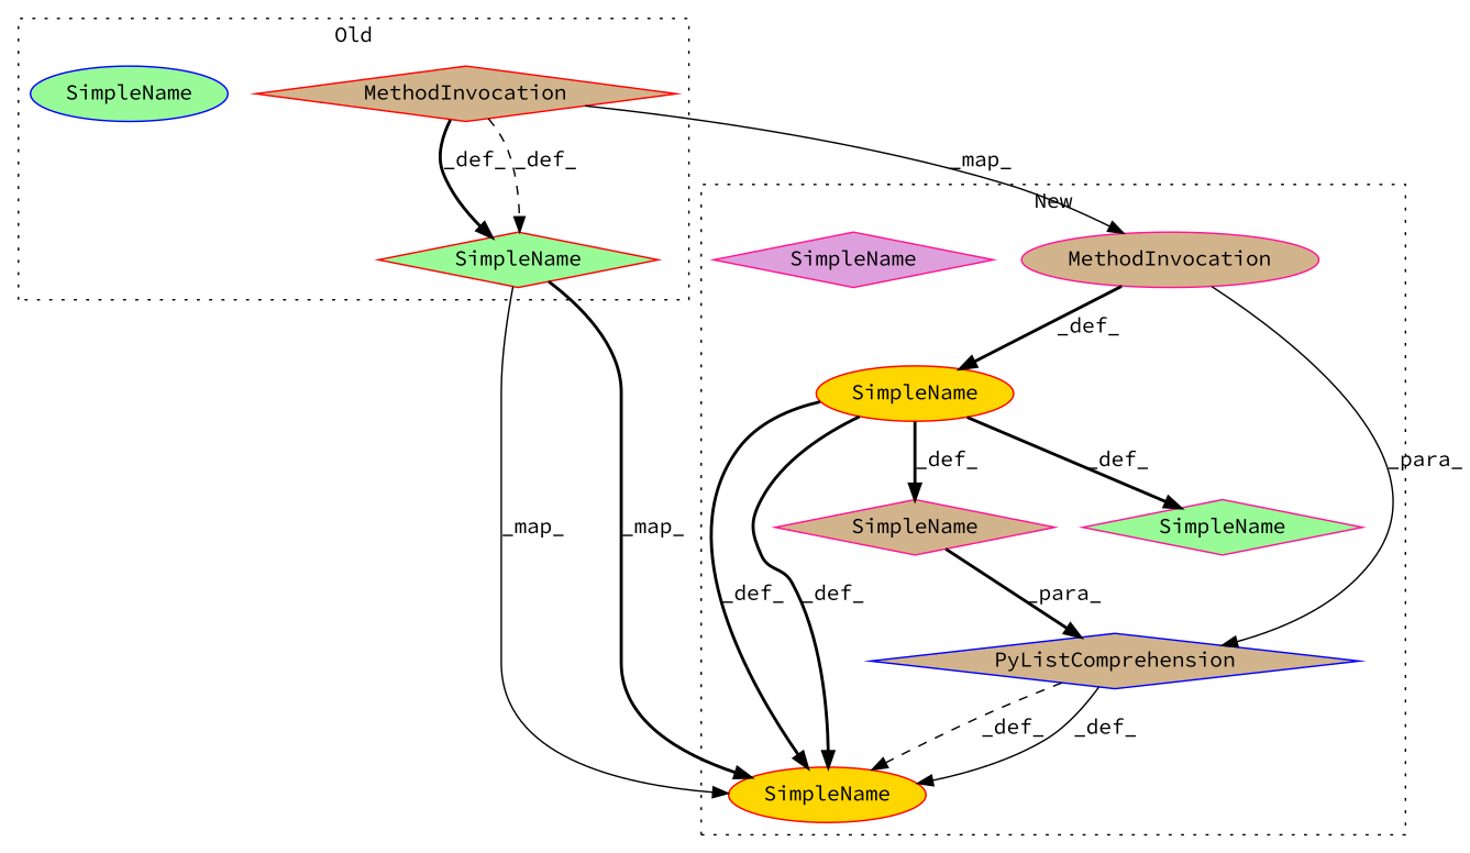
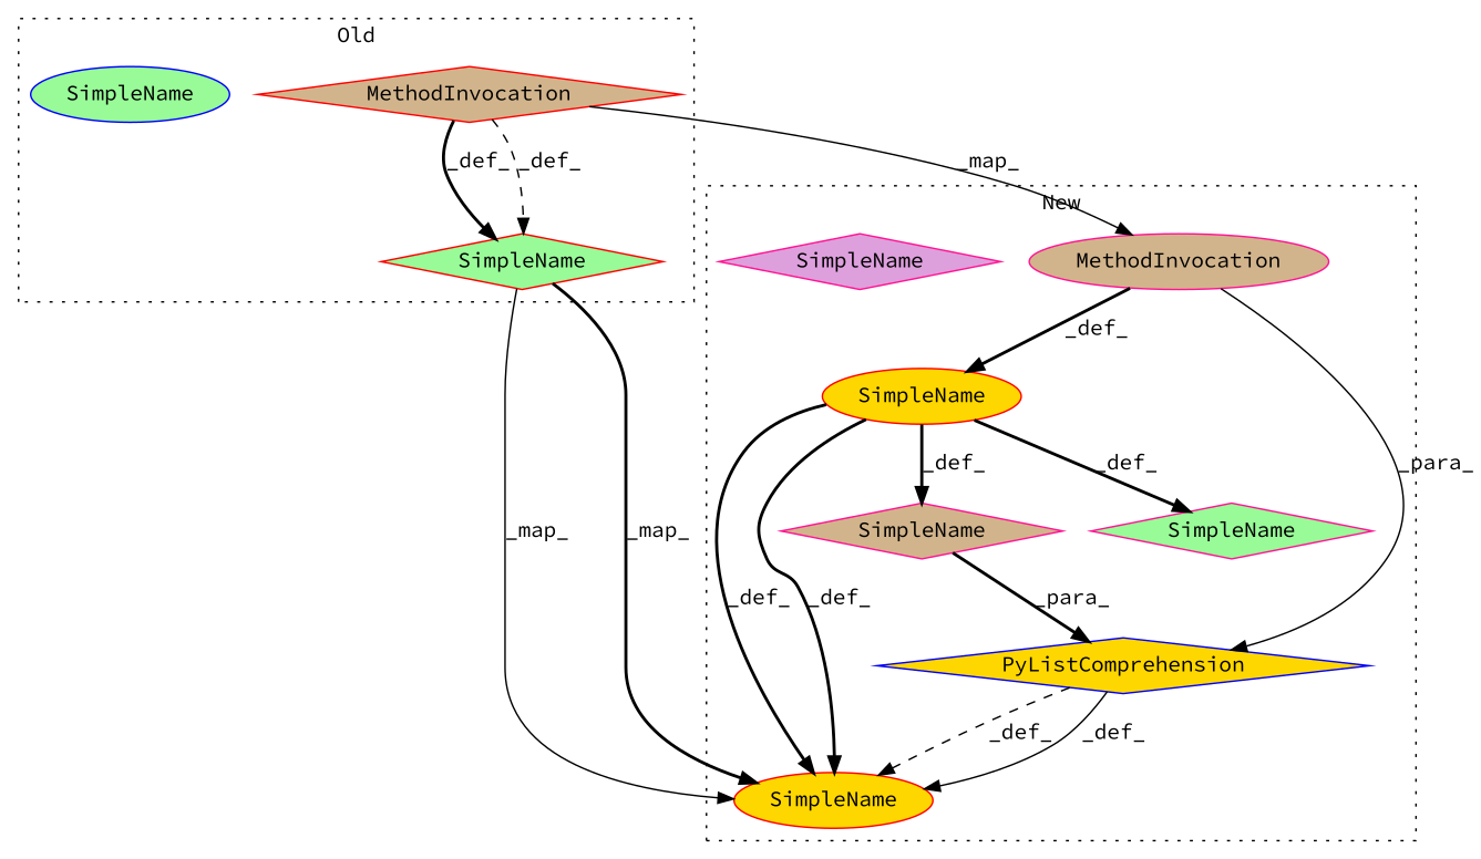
  digraph {
    fontname="Source Code Pro"
    node [a=42 l=9 shape=diamond style=filled fillcolor=tan color=red fontname="Source Code Pro"]
    edge [style=bold fontname="Source Code Pro"]
    n1 [a=32 l="8,1" label=MethodInvocation s="2068,2086"]
    n2 [label=SimpleName s=2058 shape=ellipse fillcolor=palegreen color=blue]
    n3 [label=SimpleName s=2058 fillcolor=palegreen]
    n4 [a=32 l="8,1" label=MethodInvocation s="2037,2055" shape=ellipse color=deeppink]
    n5 [label=SimpleName shape=ellipse fillcolor=gold l=""]
    n6 [label=SimpleName s=1947 fillcolor=plum color=deeppink]
    n7 [label=SimpleName s=1947 shape=ellipse fillcolor=gold]
    n8 [label=SimpleName color=deeppink l=""]
    n9 [l=1 label=SimpleName s=2033 fillcolor=palegreen color=deeppink]
-   n10 [a=109 l=126 label=PyListComprehension s=1968 color=blue]
+   n10 [a=109 l=126 label=PyListComprehension s=1968 fillcolor=gold color=blue]
    subgraph cluster_1 {
      label=Old
      style=dotted
      n1
      n2
      n3
    }
    subgraph cluster_2 {
      label=New
      style=dotted
      n4
      n5
      n6
      n7
      n8
      n9
      n10
    }
    n1 -> n3 [label=_def_]
    n1 -> n3 [label=_def_ style=dashed]
    n1 -> n4 [label=_map_ style=solid]
    n3 -> n7 [label=_map_]
    n3 -> n7 [label=_map_ style=solid]
    n4 -> n5 [label=_def_]
    n4 -> n10 [label=_para_ style=solid]
    n5 -> n7 [label=_def_]
    n5 -> n7 [label=_def_]
    n5 -> n8 [label=_def_]
    n5 -> n9 [label=_def_]
    n8 -> n10 [label=_para_]
    n10 -> n7 [label=_def_ style=dashed]
    n10 -> n7 [label=_def_ style=solid]
  }
